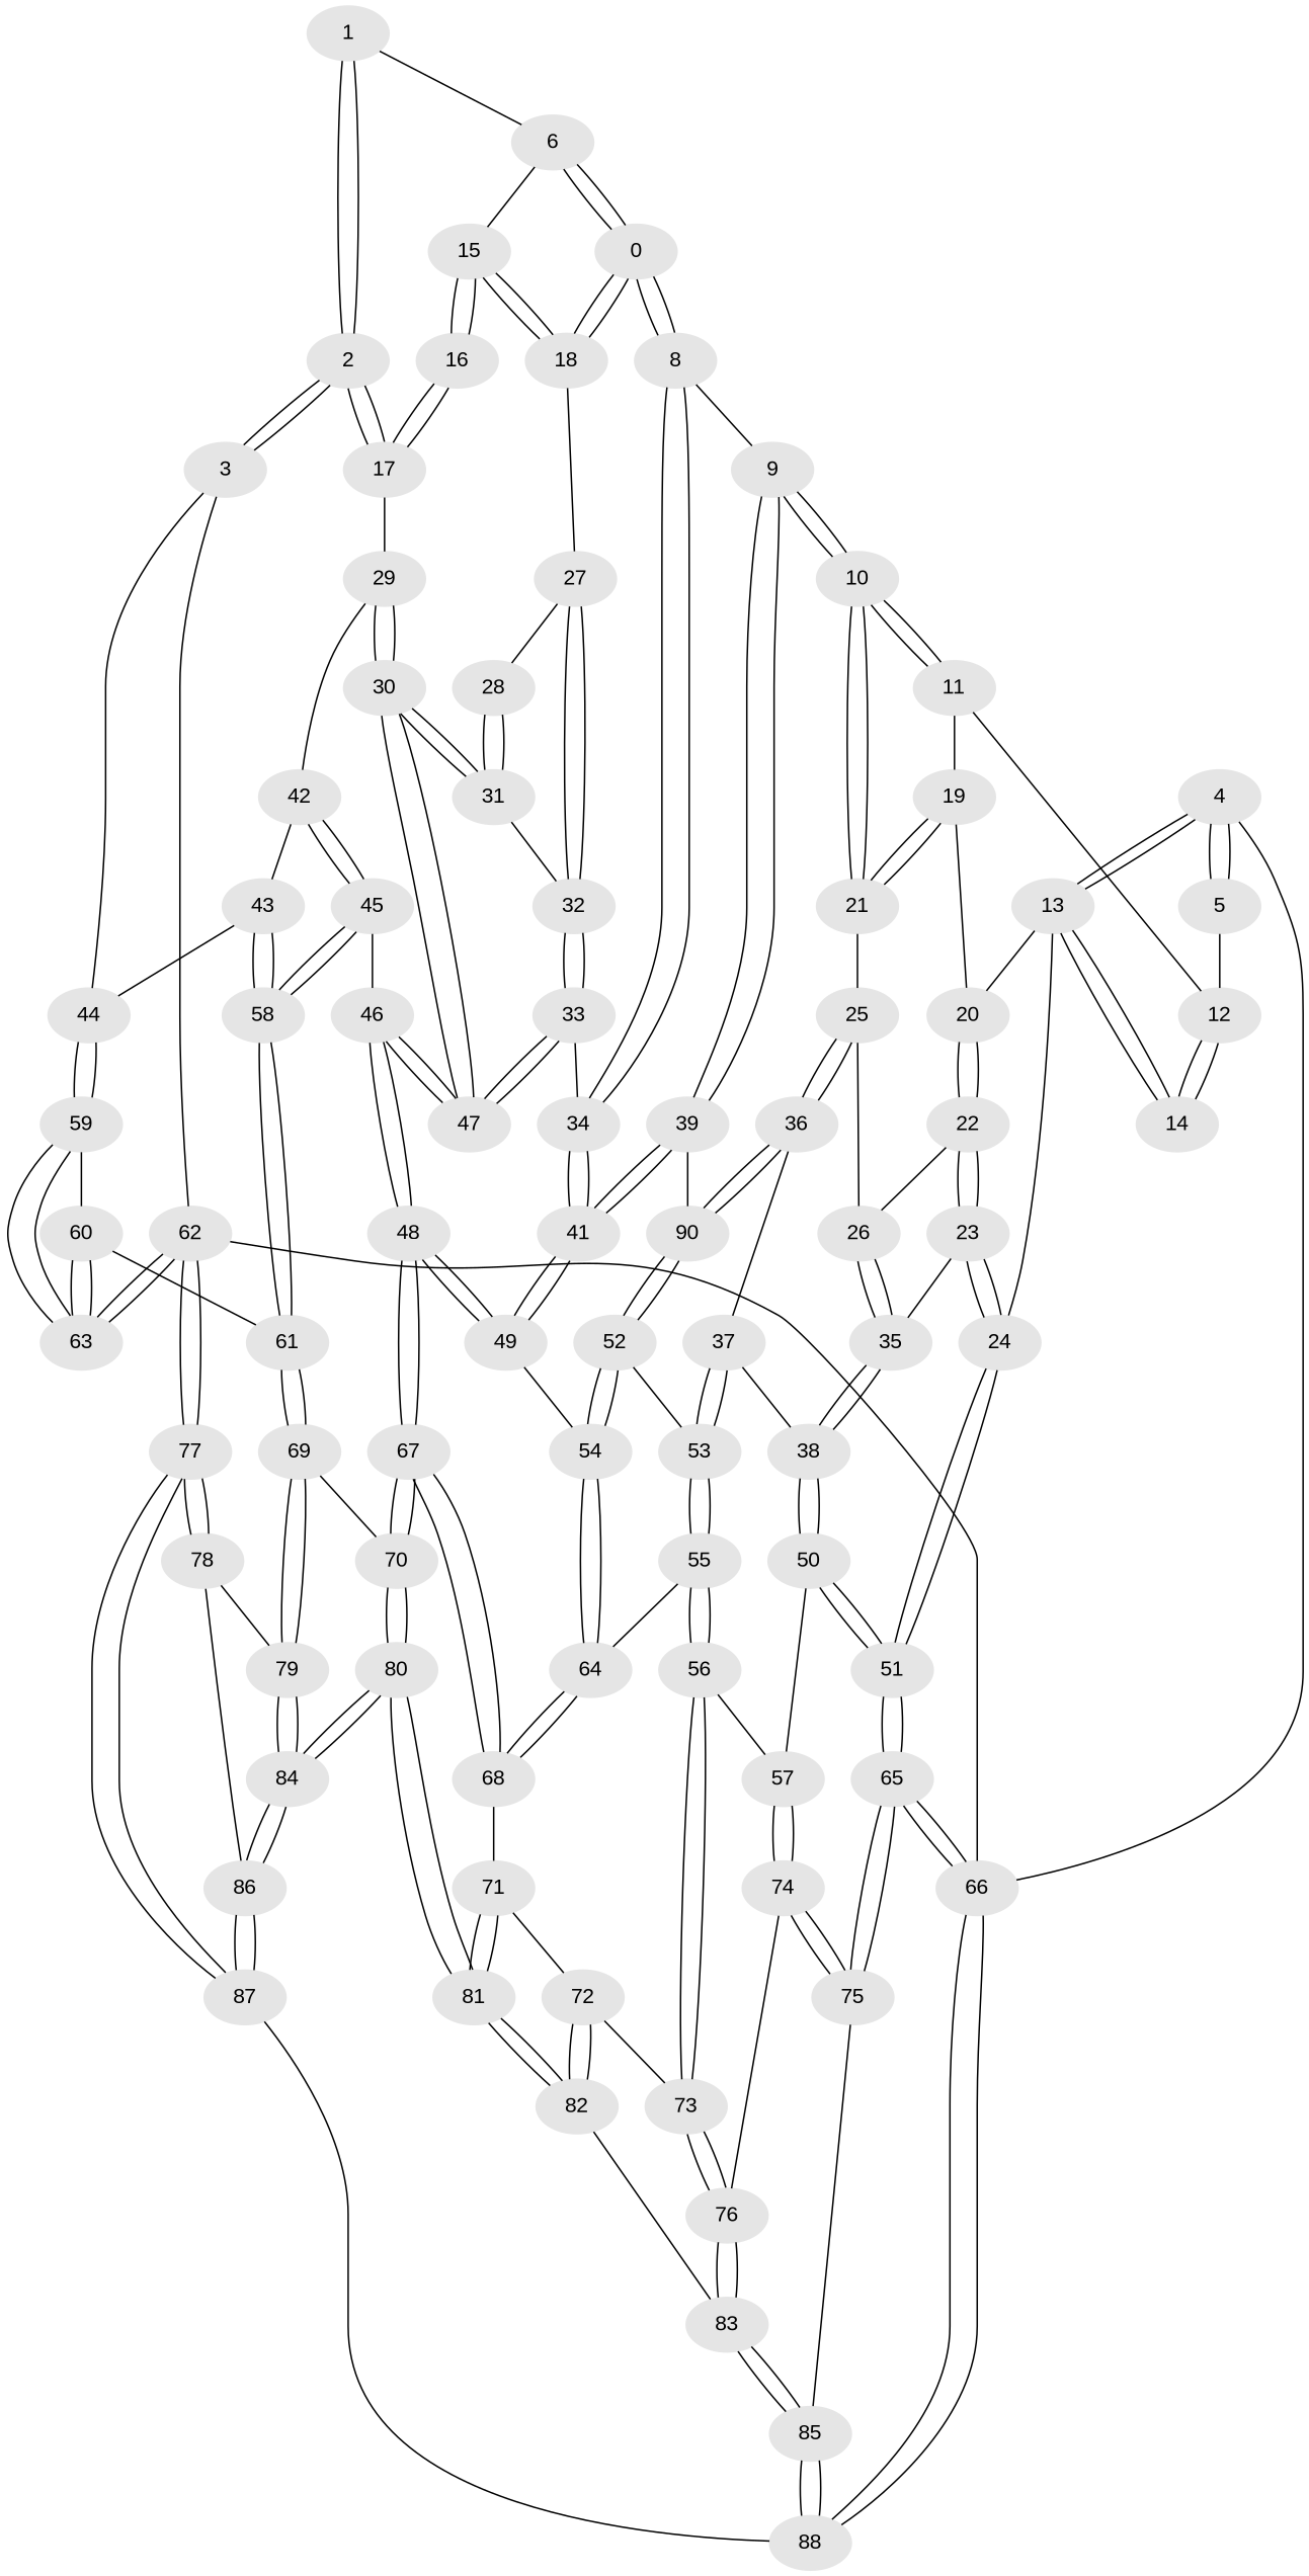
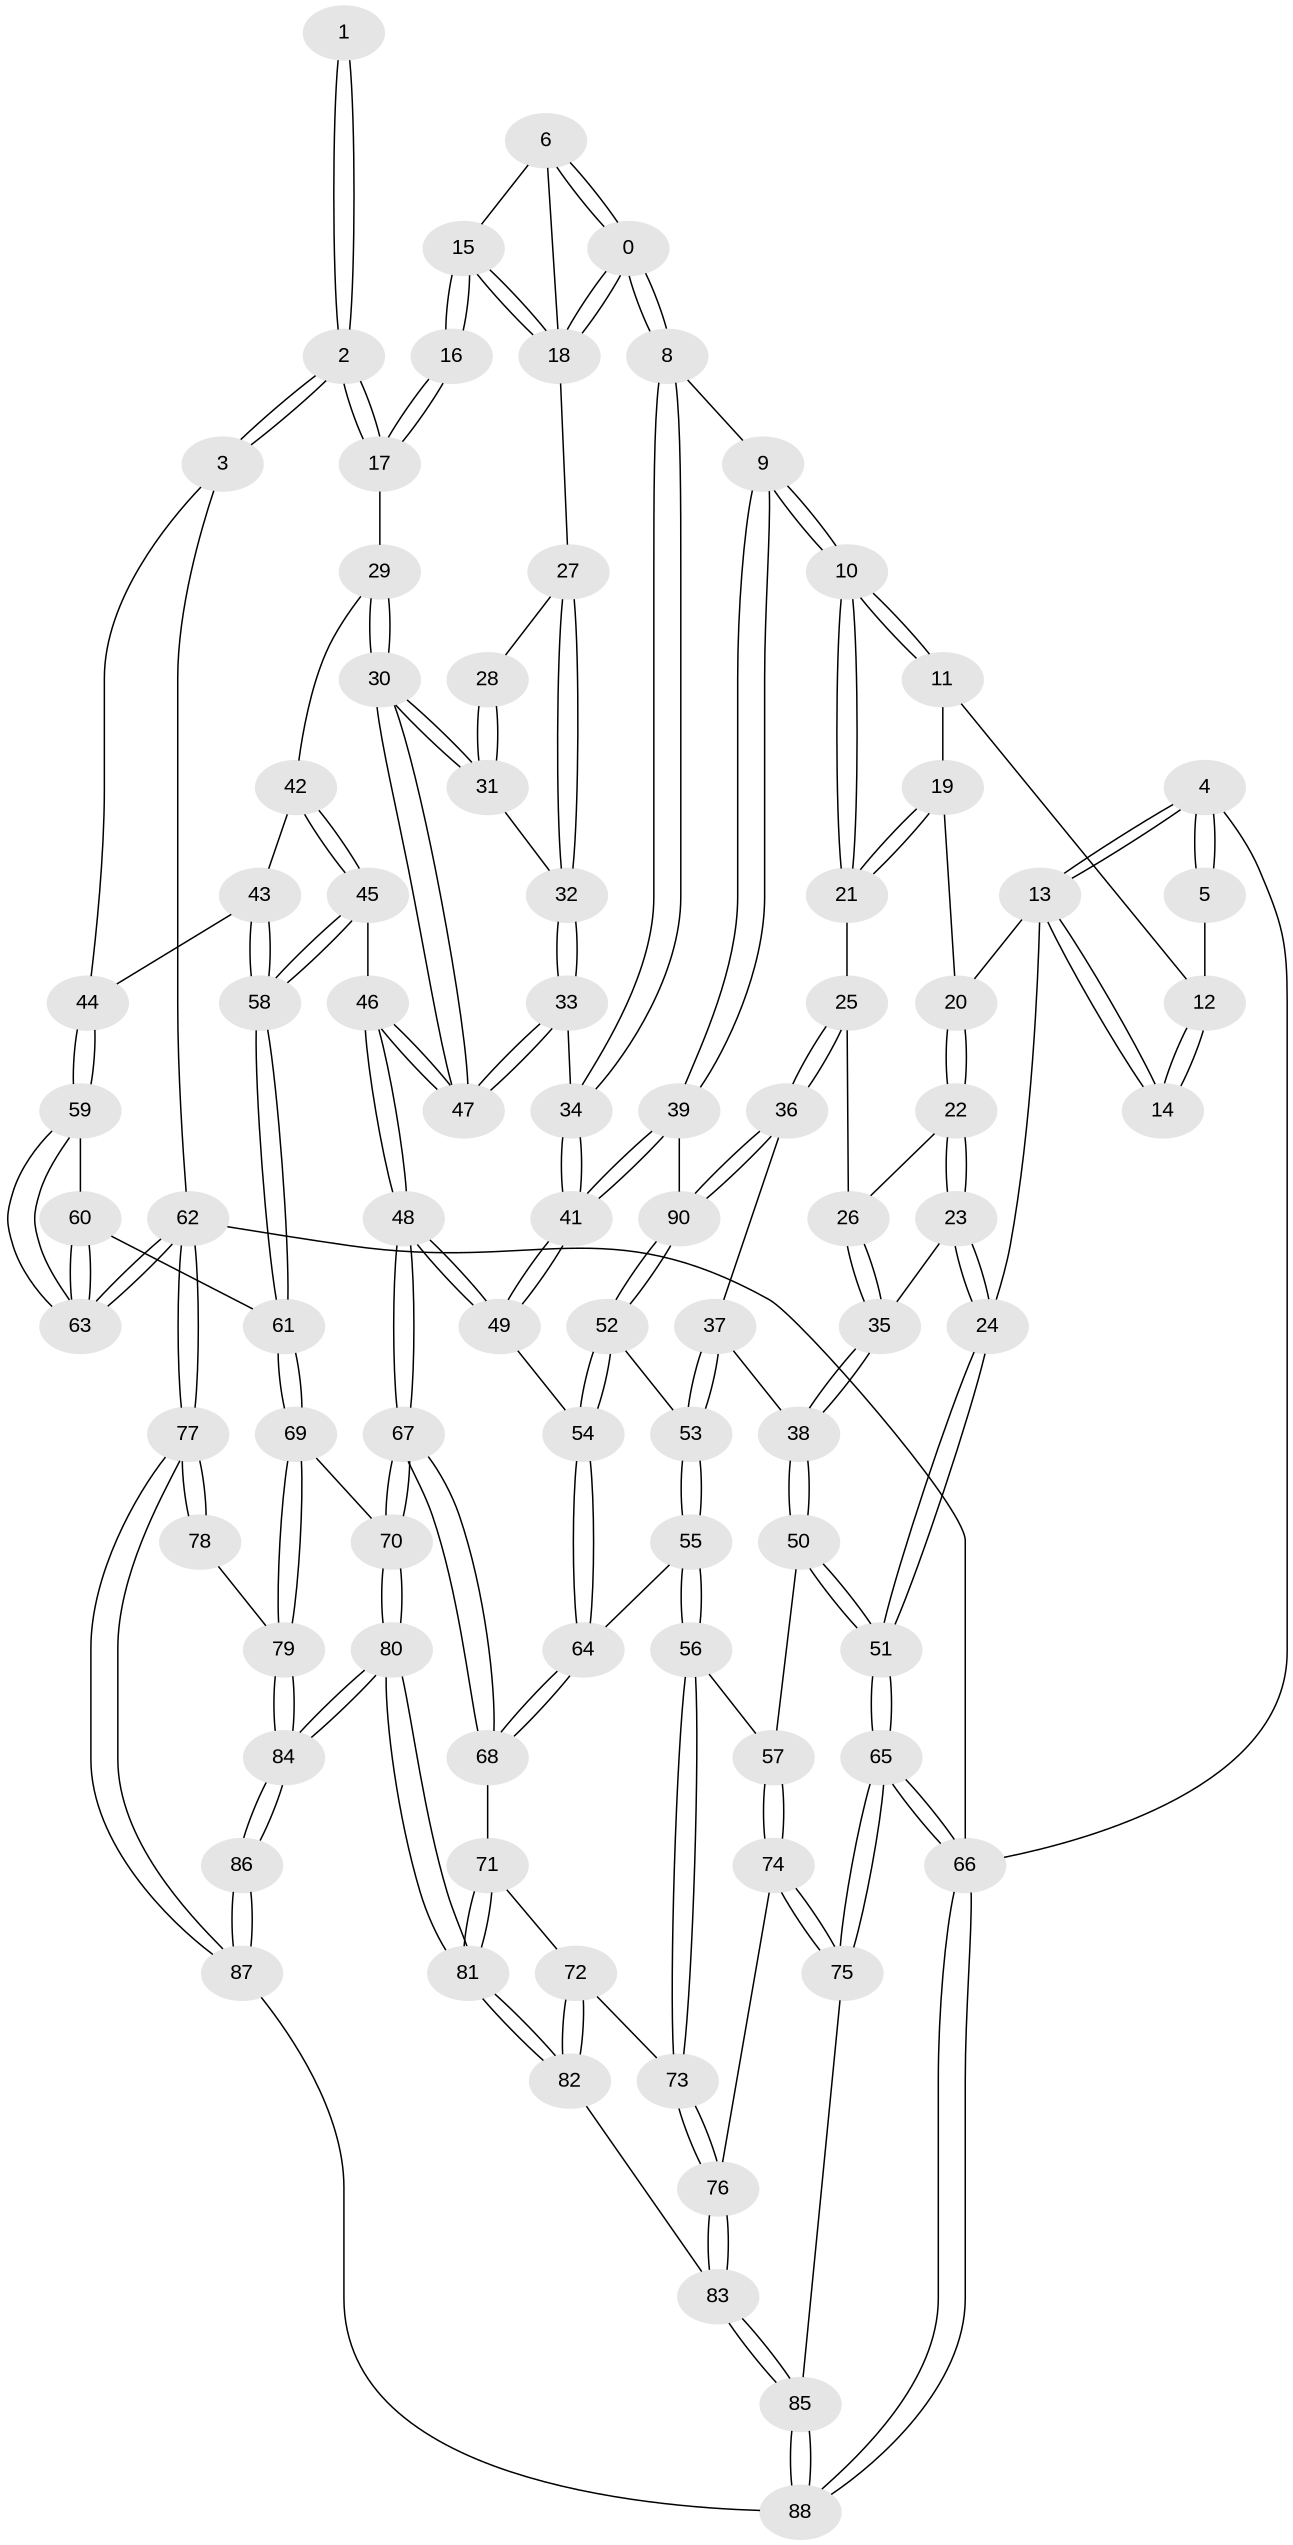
  graph {
    fontname="Liberation Sans"
    node [color=gray90 fontname="Liberation Sans" style=filled]
    edge [fontname="Liberation Sans"]
    1
    2
    6
    3
    17
    n6 [label=0]
    15
    44
    62
    29
    4
    5
    13
    66
    59
    63
    77
    12
    14
    24
    20
    88
    8
    18
    16
    9
    34
    27
    10
    39
    41
    11
    21
    n34 [label=90]
    19
    25
    51
    22
    30
    42
    28
    32
    23
    26
    36
    35
    38
    65
    37
    31
    33
    47
    43
    45
    49
    50
    53
    52
    55
    57
    54
    58
    46
    61
    60
    48
    67
    68
    70
    64
    74
    75
    56
    73
    76
    69
    79
    78
    87
    71
    85
    80
    72
    81
    84
    82
    83
    86
    1 -- 2
    1 -- 2
-   1 -- 6
+   18 -- 6
    2 -- 3
    2 -- 3
    2 -- 17
    2 -- 17
    6 -- n6
    6 -- n6
    6 -- 15
    3 -- 44
    3 -- 62
    17 -- 29
    n6 -- 8
    n6 -- 8
    n6 -- 18
    n6 -- 18
    15 -- 18
    15 -- 18
    15 -- 16
    15 -- 16
    44 -- 59
    44 -- 59
    62 -- 66
    62 -- 63
    62 -- 63
    62 -- 77
    62 -- 77
    29 -- 30
    29 -- 30
    29 -- 42
    4 -- 5
    4 -- 5
    4 -- 13
    4 -- 13
    4 -- 66
    5 -- 12
    13 -- 14
    13 -- 14
    13 -- 24
    13 -- 20
    66 -- 88
    66 -- 88
    59 -- 63
    59 -- 63
    59 -- 60
    77 -- 78
    77 -- 78
    77 -- 87
    77 -- 87
    12 -- 14
    12 -- 14
    24 -- 51
    24 -- 51
    20 -- 22
    20 -- 22
    8 -- 9
    8 -- 34
    8 -- 34
    18 -- 27
    16 -- 17
    16 -- 17
    9 -- 10
    9 -- 10
    9 -- 39
    9 -- 39
    34 -- 41
    34 -- 41
    27 -- 28
    27 -- 32
    27 -- 32
    10 -- 11
    10 -- 11
    10 -- 21
    10 -- 21
    39 -- 41
    39 -- 41
    39 -- n34
    41 -- 49
    41 -- 49
    11 -- 12
    11 -- 19
    21 -- 25
    n34 -- 52
    n34 -- 52
    19 -- 20
    19 -- 21
    19 -- 21
    25 -- 26
    25 -- 36
    25 -- 36
    51 -- 65
    51 -- 65
    22 -- 23
    22 -- 23
    22 -- 26
    30 -- 31
    30 -- 31
    30 -- 47
    30 -- 47
    42 -- 43
    42 -- 45
    42 -- 45
    28 -- 31
    28 -- 31
    32 -- 33
    32 -- 33
    23 -- 24
    23 -- 24
    23 -- 35
    26 -- 35
    26 -- 35
    36 -- n34
    36 -- n34
    36 -- 37
    35 -- 38
    35 -- 38
    38 -- 50
    38 -- 50
    65 -- 66
    65 -- 66
    65 -- 75
    65 -- 75
    37 -- 38
    37 -- 53
    37 -- 53
    31 -- 32
    33 -- 34
    33 -- 47
    33 -- 47
    43 -- 44
    43 -- 58
    43 -- 58
    45 -- 58
    45 -- 58
    45 -- 46
    49 -- 54
    50 -- 51
    50 -- 51
    50 -- 57
    53 -- 55
    53 -- 55
    52 -- 53
    52 -- 54
    52 -- 54
    55 -- 64
    55 -- 56
    55 -- 56
    57 -- 74
    57 -- 74
    54 -- 64
    54 -- 64
    58 -- 61
    58 -- 61
    46 -- 47
    46 -- 47
    46 -- 48
    46 -- 48
    61 -- 69
    61 -- 69
    60 -- 63
    60 -- 63
    60 -- 61
    48 -- 49
    48 -- 49
    48 -- 67
    48 -- 67
    67 -- 68
    67 -- 68
    67 -- 70
    67 -- 70
    68 -- 71
    70 -- 80
    70 -- 80
    64 -- 68
    64 -- 68
    74 -- 75
    74 -- 75
    74 -- 76
    75 -- 85
    56 -- 57
    56 -- 73
    56 -- 73
    73 -- 76
    73 -- 76
    76 -- 83
    76 -- 83
    69 -- 70
    69 -- 79
    69 -- 79
    79 -- 84
    79 -- 84
    78 -- 79
-   78 -- 86
    87 -- 88
    71 -- 72
    71 -- 81
    71 -- 81
    85 -- 88
    85 -- 88
    80 -- 81
    80 -- 81
    80 -- 84
    80 -- 84
    72 -- 73
    72 -- 82
    72 -- 82
    81 -- 82
    81 -- 82
    84 -- 86
    84 -- 86
    82 -- 83
    83 -- 85
    83 -- 85
    86 -- 87
    86 -- 87
  }
